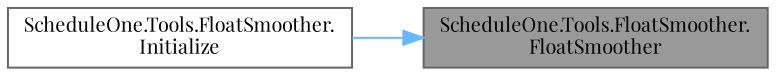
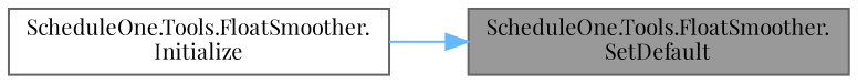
  digraph {
    rankdir=RL
    fontname="Playfair Display"
    node [fontname="Playfair Display" fontsize=10 shape=box style=filled]
-   n1 [color=gray40 fillcolor=grey60 fontcolor=black height=0.2 label="ScheduleOne.Tools.FloatSmoother.\lFloatSmoother" width=0.4]
+   n1 [color=gray40 fillcolor=grey60 fontcolor=black height=0.2 label="ScheduleOne.Tools.FloatSmoother.\lSetDefault" width=0.4]
    n2 [color=grey40 fillcolor=white height=0.2 label="ScheduleOne.Tools.FloatSmoother.\lInitialize" width=0.4]
    n1 -> n2 [color=steelblue1 dir=back fontname="Playfair Display" fontsize=10 labelfontname=Helvetica labelfontsize=10 style=solid]
  }
